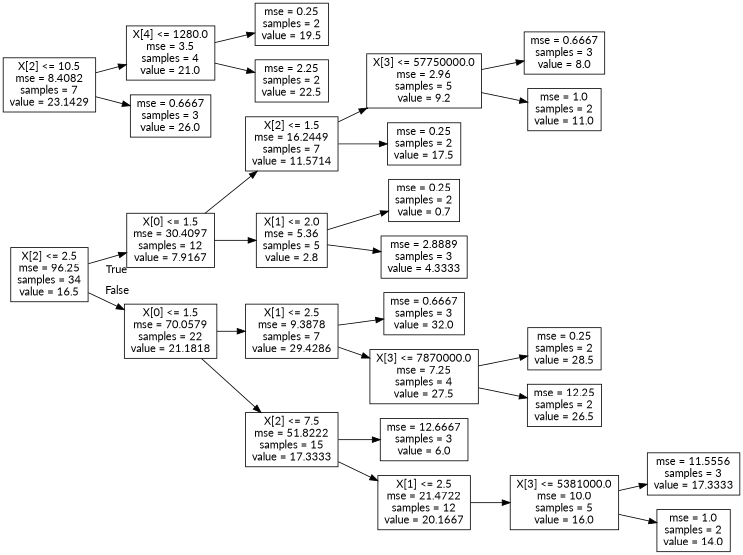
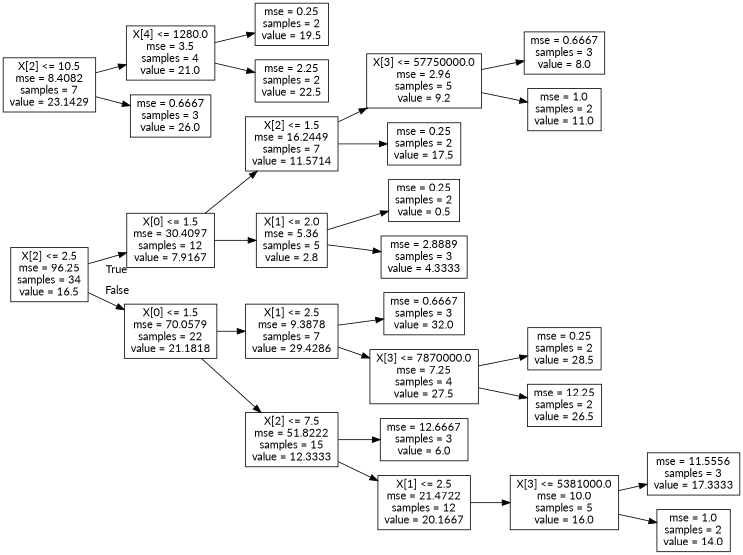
  digraph {
    fontname=Lato
    rankdir=LR
    node [fontname=Lato shape=box]
    edge [fontname=Lato]
    n1 [label="X[2] <= 2.5\nmse = 96.25\nsamples = 34\nvalue = 16.5"]
    n2 [label="X[0] <= 1.5\nmse = 30.4097\nsamples = 12\nvalue = 7.9167"]
    n3 [label="X[0] <= 1.5\nmse = 70.0579\nsamples = 22\nvalue = 21.1818"]
    n4 [label="X[2] <= 1.5\nmse = 16.2449\nsamples = 7\nvalue = 11.5714"]
    n5 [label="X[1] <= 2.0\nmse = 5.36\nsamples = 5\nvalue = 2.8"]
    n6 [label="X[1] <= 2.5\nmse = 9.3878\nsamples = 7\nvalue = 29.4286"]
-   n7 [label="X[2] <= 7.5\nmse = 51.8222\nsamples = 15\nvalue = 17.3333"]
+   n7 [label="X[2] <= 7.5\nmse = 51.8222\nsamples = 15\nvalue = 12.3333"]
    n8 [label="X[3] <= 57750000.0\nmse = 2.96\nsamples = 5\nvalue = 9.2"]
    n9 [label="mse = 0.25\nsamples = 2\nvalue = 17.5"]
-   n10 [label="mse = 0.25\nsamples = 2\nvalue = 0.7"]
+   n10 [label="mse = 0.25\nsamples = 2\nvalue = 0.5"]
    n11 [label="mse = 2.8889\nsamples = 3\nvalue = 4.3333"]
    n12 [label="mse = 0.6667\nsamples = 3\nvalue = 8.0"]
    n13 [label="mse = 1.0\nsamples = 2\nvalue = 11.0"]
    n14 [label="mse = 0.6667\nsamples = 3\nvalue = 32.0"]
    n15 [label="X[3] <= 7870000.0\nmse = 7.25\nsamples = 4\nvalue = 27.5"]
    n16 [label="mse = 12.6667\nsamples = 3\nvalue = 6.0"]
    n17 [label="X[1] <= 2.5\nmse = 21.4722\nsamples = 12\nvalue = 20.1667"]
    n18 [label="mse = 0.25\nsamples = 2\nvalue = 28.5"]
    n19 [label="mse = 12.25\nsamples = 2\nvalue = 26.5"]
    n20 [label="X[3] <= 5381000.0\nmse = 10.0\nsamples = 5\nvalue = 16.0"]
    n21 [label="mse = 11.5556\nsamples = 3\nvalue = 17.3333"]
    n22 [label="mse = 1.0\nsamples = 2\nvalue = 14.0"]
    n23 [label="X[2] <= 10.5\nmse = 8.4082\nsamples = 7\nvalue = 23.1429"]
    n24 [label="X[4] <= 1280.0\nmse = 3.5\nsamples = 4\nvalue = 21.0"]
    n25 [label="mse = 0.6667\nsamples = 3\nvalue = 26.0"]
    n26 [label="mse = 0.25\nsamples = 2\nvalue = 19.5"]
    n27 [label="mse = 2.25\nsamples = 2\nvalue = 22.5"]
    n1 -> n2 [headlabel=True labelangle=45 labeldistance=2.5]
    n1 -> n3 [headlabel=False labelangle=-45 labeldistance=2.5]
    n2 -> n4
    n2 -> n5
    n3 -> n6
    n3 -> n7
    n4 -> n8
    n4 -> n9
    n5 -> n10
    n5 -> n11
    n6 -> n14
    n6 -> n15
    n7 -> n16
    n7 -> n17
    n8 -> n12
    n8 -> n13
    n15 -> n18
    n15 -> n19
    n17 -> n20
    n20 -> n21
    n20 -> n22
    n23 -> n24
    n23 -> n25
    n24 -> n26
    n24 -> n27
  }
